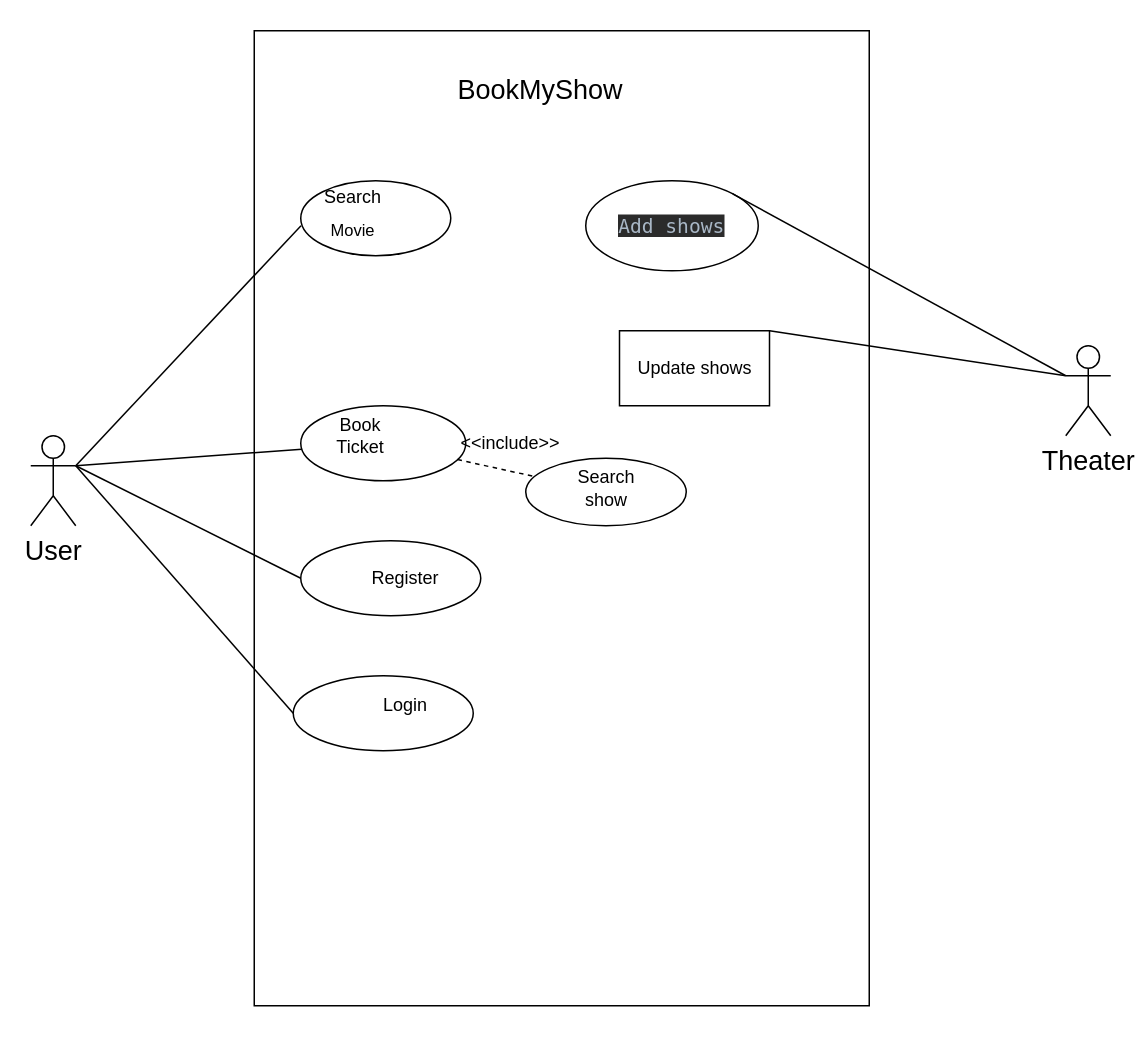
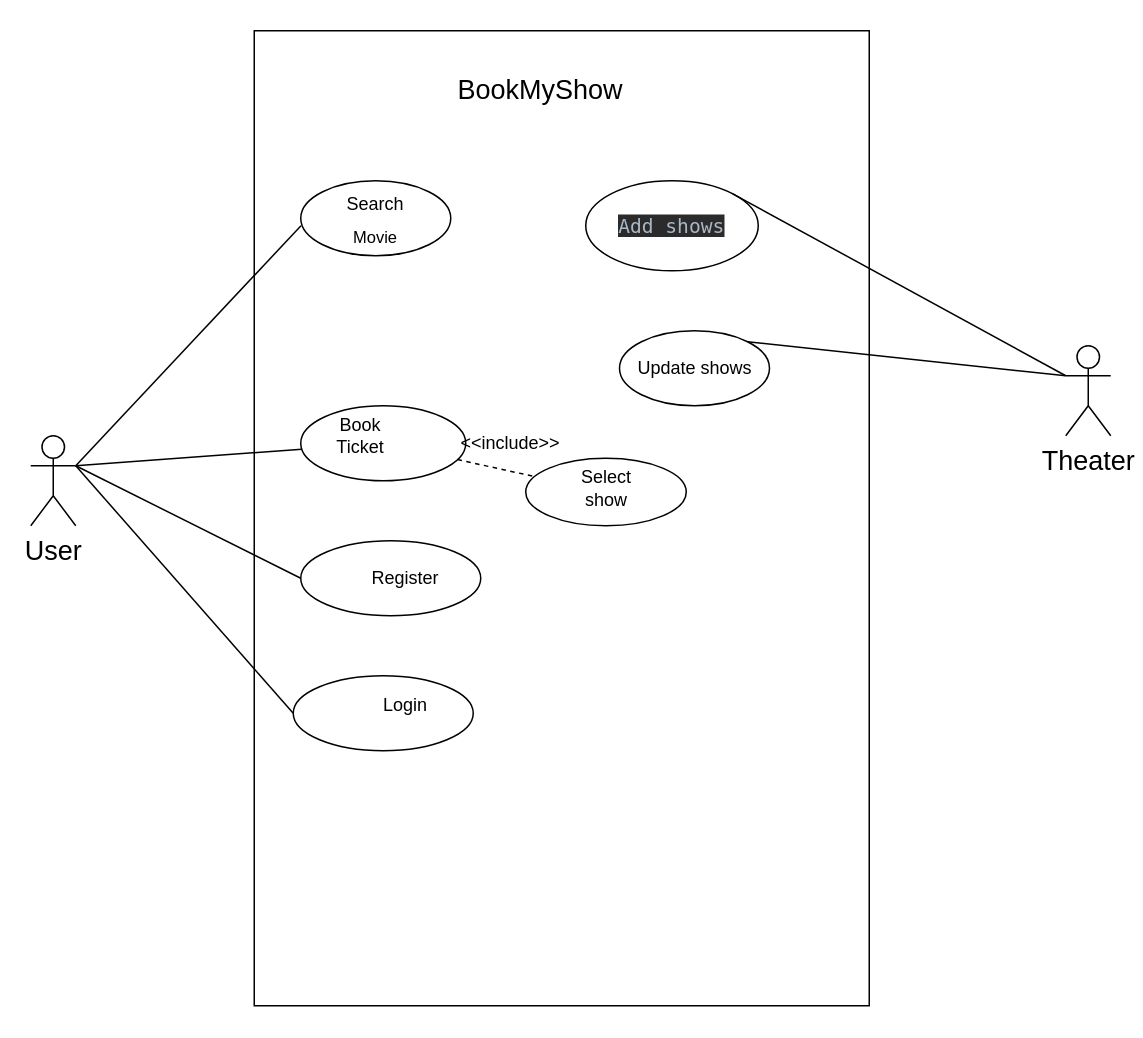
  <mxCell id="0" />
  <mxCell id="1" parent="0" />
  <mxCell id="2" value="" style="rounded=0;whiteSpace=wrap;html=1;shadow=0;" parent="1" vertex="1"><mxGeometry x="169" y="20" width="410" height="650" as="geometry" /></mxCell>
  <mxCell id="3" value="&lt;font style=&quot;font-size: 18px;&quot;&gt;BookMyShow&lt;/font&gt;" style="text;html=1;strokeColor=none;fillColor=none;align=center;verticalAlign=middle;whiteSpace=wrap;rounded=0;" parent="1" vertex="1"><mxGeometry x="330" y="45" width="60" height="30" as="geometry" /></mxCell>
  <mxCell id="4" value="User" style="shape=umlActor;verticalLabelPosition=bottom;verticalAlign=top;html=1;outlineConnect=0;fontSize=18;" parent="1" vertex="1"><mxGeometry x="20" y="290" width="30" height="60" as="geometry" /></mxCell>
  <mxCell id="5" value="Theater" style="shape=umlActor;verticalLabelPosition=bottom;verticalAlign=top;html=1;outlineConnect=0;fontSize=18;" parent="1" vertex="1"><mxGeometry x="710" y="230" width="30" height="60" as="geometry" /></mxCell>
  <mxCell id="6" value="" style="ellipse;whiteSpace=wrap;html=1;fontSize=18;" parent="1" vertex="1"><mxGeometry x="200" y="120" width="100" height="50" as="geometry" /></mxCell>
- <mxCell id="7" value="&lt;font style=&quot;&quot;&gt;&lt;font style=&quot;font-size: 12px;&quot;&gt;Search&lt;/font&gt;&lt;span style=&quot;font-size: 11px;&quot;&gt; Movie&lt;/span&gt;&lt;/font&gt;" style="text;html=1;strokeColor=none;fillColor=none;align=center;verticalAlign=middle;whiteSpace=wrap;rounded=0;fontSize=18;" parent="1" vertex="1"><mxGeometry x="205" y="125" width="60" height="30" as="geometry" /></mxCell>
+ <mxCell id="7" value="&lt;font style=&quot;&quot;&gt;&lt;font style=&quot;font-size: 12px;&quot;&gt;Search&lt;/font&gt;&lt;span style=&quot;font-size: 11px;&quot;&gt; Movie&lt;/span&gt;&lt;/font&gt;" style="text;html=1;strokeColor=none;fillColor=none;align=center;verticalAlign=middle;whiteSpace=wrap;rounded=0;fontSize=18;" parent="1" vertex="1"><mxGeometry x="220" y="130" width="60" height="30" as="geometry" /></mxCell>
  <mxCell id="8" value="" style="ellipse;whiteSpace=wrap;html=1;fontSize=12;" parent="1" vertex="1"><mxGeometry x="200" y="270" width="110" height="50" as="geometry" /></mxCell>
  <mxCell id="9" value="Book Ticket" style="text;html=1;strokeColor=none;fillColor=none;align=center;verticalAlign=middle;whiteSpace=wrap;rounded=0;fontSize=12;" parent="1" vertex="1"><mxGeometry x="210" y="275" width="60" height="30" as="geometry" /></mxCell>
  <mxCell id="10" value="" style="ellipse;whiteSpace=wrap;html=1;fontSize=12;" parent="1" vertex="1"><mxGeometry x="200" y="360" width="120" height="50" as="geometry" /></mxCell>
  <mxCell id="11" value="Register" style="text;html=1;strokeColor=none;fillColor=none;align=center;verticalAlign=middle;whiteSpace=wrap;rounded=0;fontSize=12;" parent="1" vertex="1"><mxGeometry x="240" y="370" width="60" height="30" as="geometry" /></mxCell>
  <mxCell id="12" value="" style="ellipse;whiteSpace=wrap;html=1;fontSize=12;" parent="1" vertex="1"><mxGeometry x="195" y="450" width="120" height="50" as="geometry" /></mxCell>
  <mxCell id="13" value="Login" style="text;html=1;strokeColor=none;fillColor=none;align=center;verticalAlign=middle;whiteSpace=wrap;rounded=0;fontSize=12;" parent="1" vertex="1"><mxGeometry x="240" y="455" width="60" height="30" as="geometry" /></mxCell>
  <mxCell id="14" value="&lt;pre style=&quot;background-color:#2b2b2b;color:#a9b7c6;font-family:'JetBrains Mono',monospace;font-size:9.8pt;&quot;&gt;Add shows&lt;/pre&gt;" style="ellipse;whiteSpace=wrap;html=1;fontSize=12;" parent="1" vertex="1"><mxGeometry x="390" y="120" width="115" height="60" as="geometry" /></mxCell>
- <mxCell id="15" value="Update shows" style="whiteSpace=wrap;html=1;fontSize=12;rounded=0;" parent="1" vertex="1"><mxGeometry x="412.5" y="220" width="100" height="50" as="geometry" /></mxCell>
+ <mxCell id="15" value="Update shows" style="ellipse;whiteSpace=wrap;html=1;fontSize=12;" parent="1" vertex="1"><mxGeometry x="412.5" y="220" width="100" height="50" as="geometry" /></mxCell>
  <mxCell id="16" value="" style="endArrow=none;html=1;rounded=0;fontSize=12;entryX=0.076;entryY=0.2;entryDx=0;entryDy=0;entryPerimeter=0;" parent="1" target="2" edge="1"><mxGeometry width="50" height="50" relative="1" as="geometry"><mxPoint x="50" y="310" as="sourcePoint" /><mxPoint x="100" y="260" as="targetPoint" /></mxGeometry></mxCell>
  <mxCell id="17" value="" style="endArrow=none;html=1;rounded=0;fontSize=12;" parent="1" target="8" edge="1"><mxGeometry width="50" height="50" relative="1" as="geometry"><mxPoint x="50" y="310" as="sourcePoint" /><mxPoint x="100" y="260" as="targetPoint" /></mxGeometry></mxCell>
  <mxCell id="18" value="" style="endArrow=none;html=1;rounded=0;fontSize=12;entryX=0;entryY=0.5;entryDx=0;entryDy=0;" parent="1" target="10" edge="1"><mxGeometry width="50" height="50" relative="1" as="geometry"><mxPoint x="50" y="310" as="sourcePoint" /><mxPoint x="100" y="260" as="targetPoint" /></mxGeometry></mxCell>
  <mxCell id="19" value="" style="endArrow=none;html=1;rounded=0;fontSize=12;entryX=0;entryY=0.5;entryDx=0;entryDy=0;" parent="1" target="12" edge="1"><mxGeometry width="50" height="50" relative="1" as="geometry"><mxPoint x="50" y="310" as="sourcePoint" /><mxPoint x="100" y="260" as="targetPoint" /></mxGeometry></mxCell>
  <mxCell id="20" value="" style="endArrow=none;html=1;rounded=0;fontSize=12;exitX=1;exitY=0;exitDx=0;exitDy=0;" parent="1" source="14" edge="1"><mxGeometry width="50" height="50" relative="1" as="geometry"><mxPoint x="660" y="300" as="sourcePoint" /><mxPoint x="710" y="250" as="targetPoint" /></mxGeometry></mxCell>
  <mxCell id="21" value="" style="endArrow=none;html=1;rounded=0;fontSize=12;exitX=1;exitY=0;exitDx=0;exitDy=0;" parent="1" source="15" edge="1"><mxGeometry width="50" height="50" relative="1" as="geometry"><mxPoint x="660" y="300" as="sourcePoint" /><mxPoint x="710" y="250" as="targetPoint" /></mxGeometry></mxCell>
  <mxCell id="22" value="" style="ellipse;whiteSpace=wrap;html=1;fontSize=12;" parent="1" vertex="1"><mxGeometry x="350" y="305" width="107" height="45" as="geometry" /></mxCell>
- <mxCell id="23" value="Search show" style="text;html=1;strokeColor=none;fillColor=none;align=center;verticalAlign=middle;whiteSpace=wrap;rounded=0;fontSize=12;" parent="1" vertex="1"><mxGeometry x="374" y="310" width="60" height="30" as="geometry" /></mxCell>
+ <mxCell id="23" value="Select show" style="text;html=1;strokeColor=none;fillColor=none;align=center;verticalAlign=middle;whiteSpace=wrap;rounded=0;fontSize=12;" parent="1" vertex="1"><mxGeometry x="374" y="310" width="60" height="30" as="geometry" /></mxCell>
  <mxCell id="24" value="" style="endArrow=none;dashed=1;html=1;rounded=0;fontSize=12;" parent="1" source="8" target="22" edge="1"><mxGeometry width="50" height="50" relative="1" as="geometry"><mxPoint x="320" y="320" as="sourcePoint" /><mxPoint x="370" y="270" as="targetPoint" /></mxGeometry></mxCell>
  <mxCell id="25" value="&amp;lt;&amp;lt;include&amp;gt;&amp;gt;" style="text;html=1;strokeColor=none;fillColor=none;align=center;verticalAlign=middle;whiteSpace=wrap;rounded=0;fontSize=12;rotation=0;" parent="1" vertex="1"><mxGeometry x="310" y="280" width="60" height="30" as="geometry" /></mxCell>
